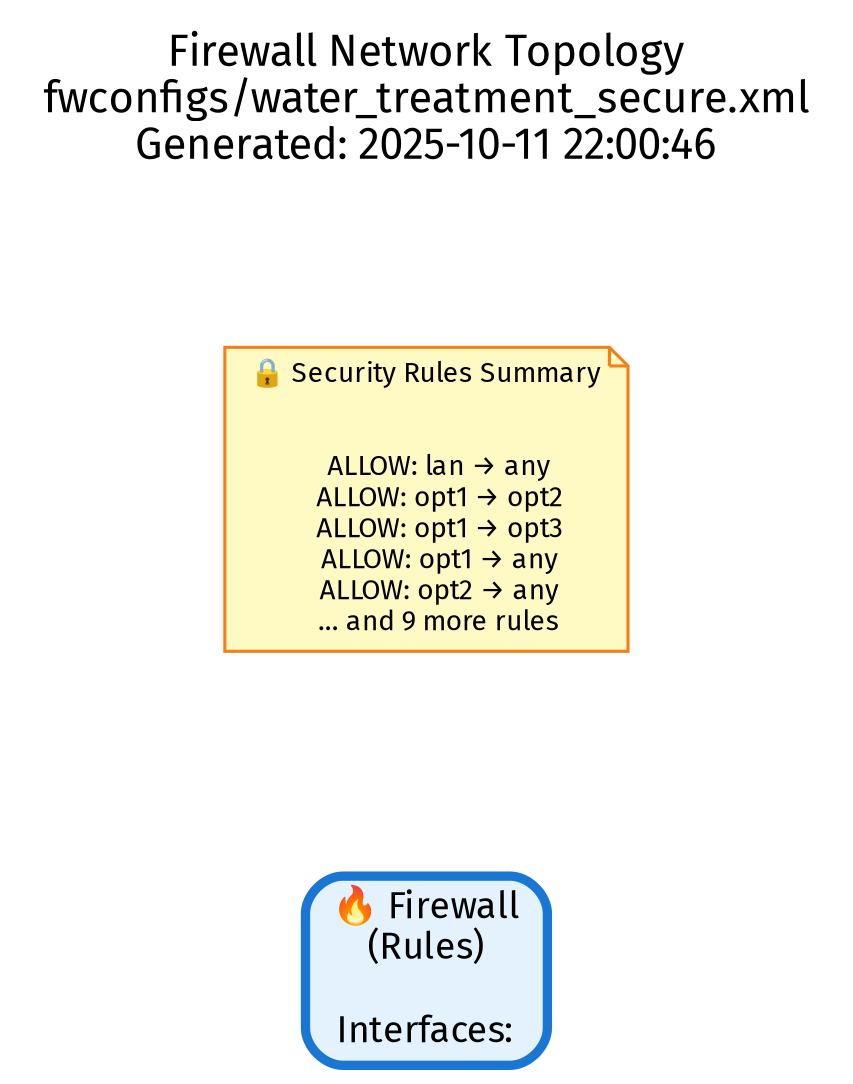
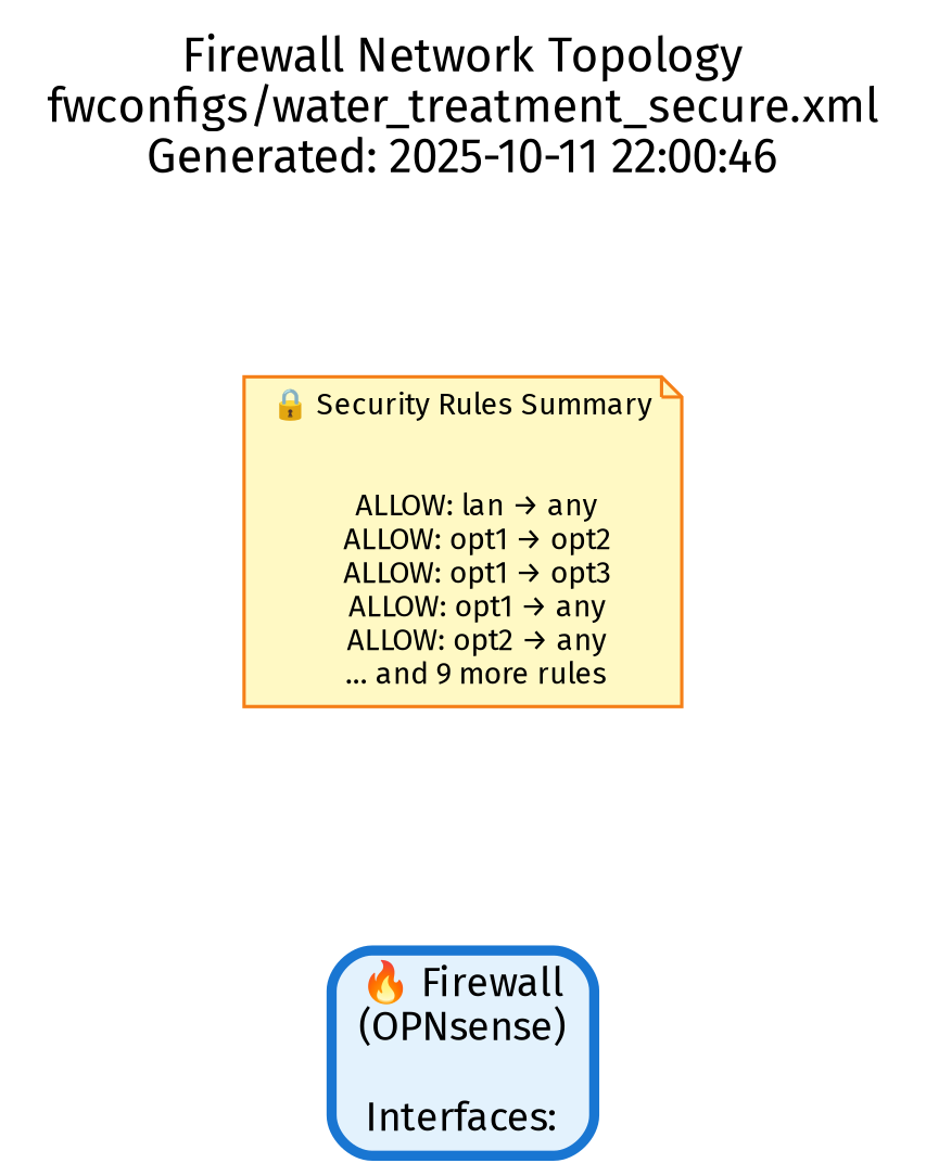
  digraph {
    bgcolor=white
    fontsize=14
    label="Firewall Network Topology\nfwconfigs/water_treatment_secure.xml\nGenerated: 2025-10-11 22:00:46"
    labelloc=t
    nodesep=1.0
    rankdir=LR
    ranksep=2.0
    splines=ortho
    fontname="Fira Sans"
    node [fontname="Fira Sans" style="filled,rounded"]
-   n1 [color="#1976d2" fillcolor="#e3f2fd" fontsize=12 label="🔥 Firewall\n(Rules)\n\nInterfaces:" penwidth=3 shape=box]
+   n1 [color="#1976d2" fillcolor="#e3f2fd" fontsize=12 label="🔥 Firewall\n(OPNsense)\n\nInterfaces:" penwidth=3 shape=box]
    n2 [color="#f57f17" fillcolor="#fff9c4" fontsize=9 label="🔒 Security Rules Summary\n\n\n    ALLOW: lan → any\n    ALLOW: opt1 → opt2\n    ALLOW: opt1 → opt3\n    ALLOW: opt1 → any\n    ALLOW: opt2 → any\n    ... and 9 more rules" shape=note]
  }
